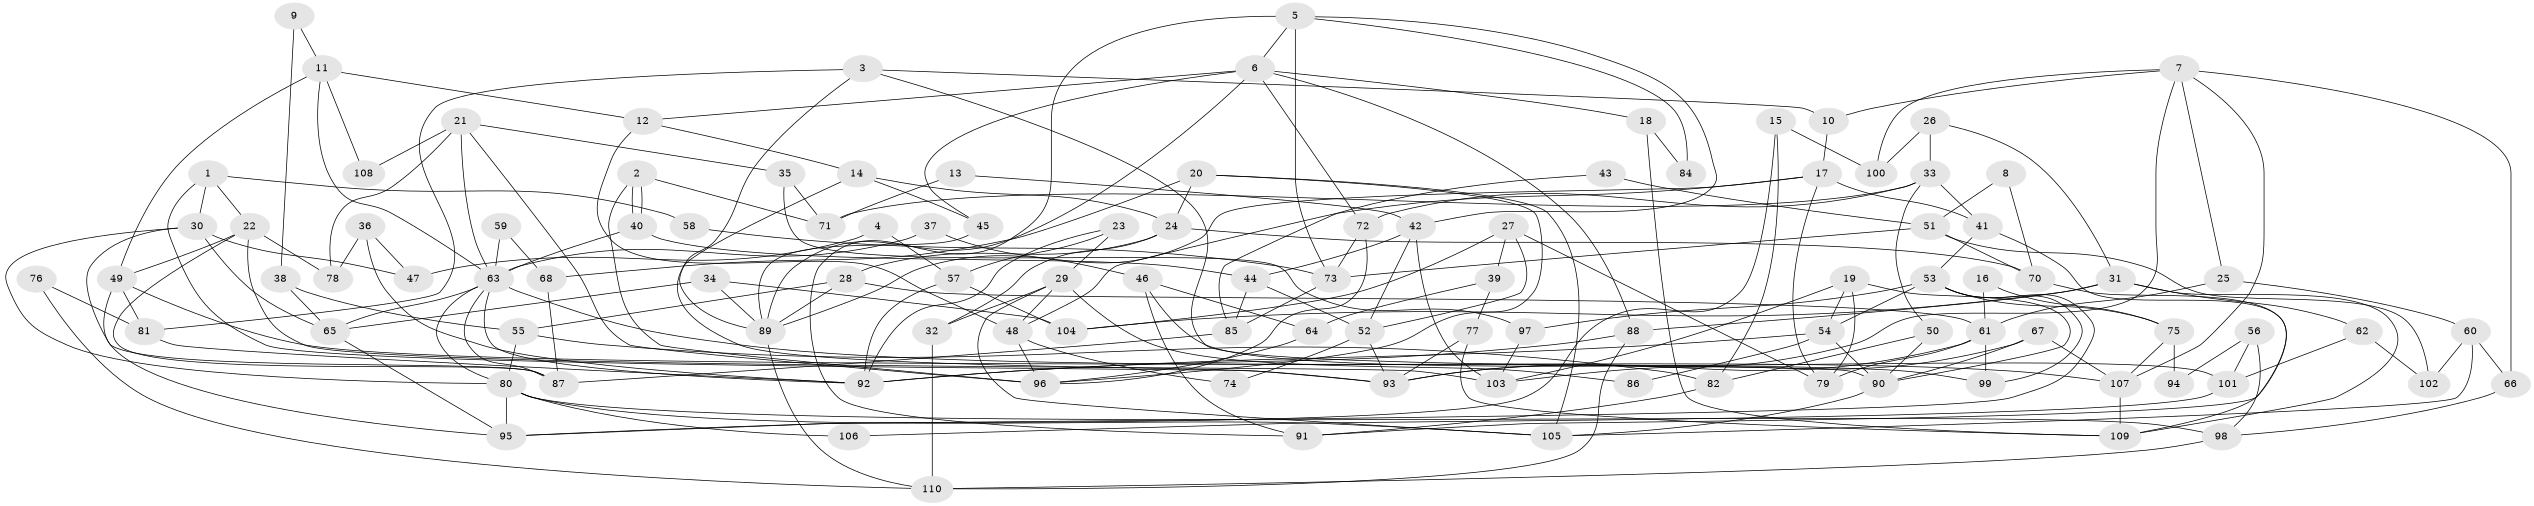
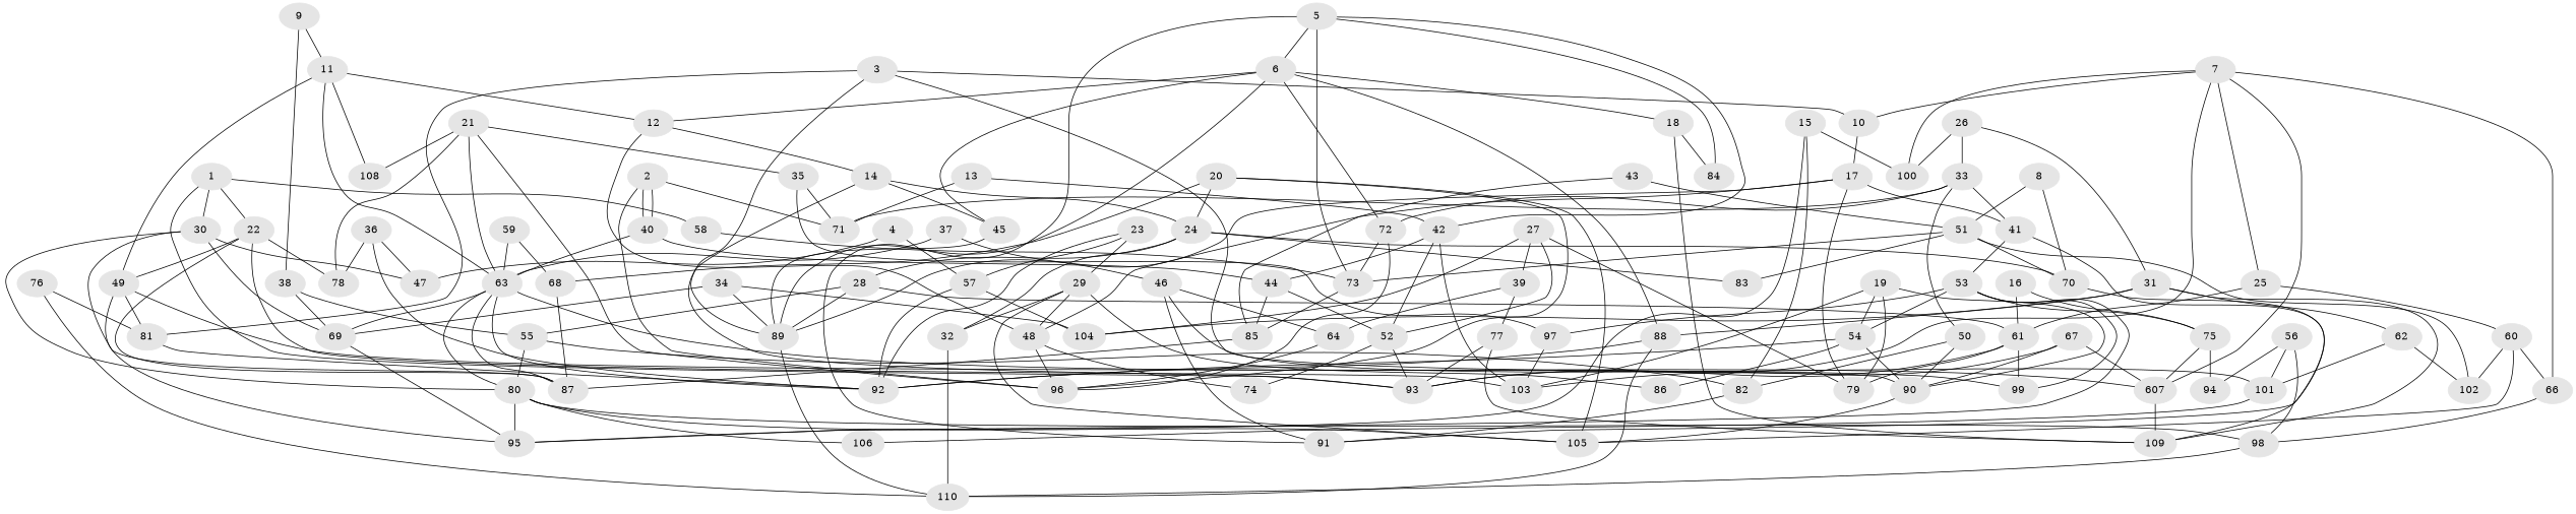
  graph {
    node [color=gray90 style=filled]
    1
    22
    30
    58
    93
    49
    103
    78
    87
    47
-   69 [label=65]
+   69
    80
    73
    2
    40
    71
    96
    63
    44
    3
    10
    81
    89
    90
    17
    92
    110
    105
    4
    57
    104
    5
    6
    42
    84
    91
    12
    18
    45
    72
    88
    52
    85
    14
    48
    109
    7
    25
    66
    100
-   107
+   107 [label=607]
    61
    60
    98
    8
    51
    70
+   83
    102
    9
    11
    38
    108
    55
    41
    79
    95
    99
    24
    74
    13
    28
    32
    15
    82
    16
    75
    94
    53
    19
    54
    86
    20
    68
    21
    35
    97
    23
    29
    26
    31
    33
    62
    50
    27
    39
    64
    77
    106
    101
    34
    36
    37
    46
    43
    56
    59
    67
    76
    1 -- 22
    1 -- 30
    1 -- 58
    1 -- 93
    22 -- 49
    22 -- 103
    22 -- 78
    22 -- 87
    30 -- 87
    30 -- 47
    30 -- 69
    30 -- 80
    58 -- 73
    49 -- 81
    49 -- 95
    49 -- 99
    69 -- 95
    80 -- 105
    80 -- 98
    80 -- 95
    80 -- 106
    73 -- 85
    2 -- 40
    2 -- 40
    2 -- 71
    2 -- 96
    40 -- 63
    40 -- 44
    63 -- 87
    63 -- 69
    63 -- 80
    63 -- 92
    63 -- 107
    44 -- 52
    44 -- 85
    3 -- 10
    3 -- 81
    3 -- 89
    3 -- 90
    10 -- 17
    81 -- 92
    89 -- 110
    90 -- 105
    17 -- 89
    17 -- 48
    17 -- 41
    17 -- 79
    4 -- 47
    4 -- 57
    57 -- 92
    57 -- 104
    5 -- 73
    5 -- 6
    5 -- 42
    5 -- 84
    5 -- 91
    6 -- 89
    6 -- 12
    6 -- 18
    6 -- 45
    6 -- 72
    6 -- 88
    42 -- 103
    42 -- 44
    42 -- 52
    12 -- 14
    12 -- 48
    18 -- 84
    18 -- 109
    45 -- 89
    72 -- 73
    72 -- 96
    88 -- 92
    88 -- 110
    52 -- 93
    52 -- 74
    85 -- 87
    14 -- 93
    14 -- 45
    14 -- 24
    48 -- 96
    48 -- 74
    7 -- 93
    7 -- 10
    7 -- 25
    7 -- 66
    7 -- 100
    7 -- 107
    25 -- 61
    25 -- 60
    66 -- 98
    107 -- 109
    61 -- 93
    61 -- 79
    61 -- 99
    60 -- 105
    60 -- 66
    60 -- 102
    98 -- 110
    8 -- 51
    8 -- 70
    51 -- 73
    51 -- 70
+   51 -- 83
    51 -- 102
    70 -- 109
    9 -- 11
    9 -- 38
    11 -- 49
    11 -- 63
    11 -- 12
    11 -- 108
    38 -- 69
    38 -- 55
    55 -- 80
    55 -- 82
    41 -- 91
    41 -- 53
    24 -- 70
+   24 -- 83
    24 -- 28
    24 -- 32
    13 -- 71
    13 -- 42
    28 -- 89
    28 -- 61
    28 -- 55
    32 -- 110
    15 -- 100
    15 -- 95
    15 -- 82
    82 -- 91
    16 -- 61
    16 -- 75
    75 -- 107
    75 -- 94
    53 -- 95
    53 -- 99
    53 -- 75
    53 -- 54
    53 -- 97
    19 -- 103
    19 -- 90
    19 -- 79
    19 -- 54
    54 -- 90
    54 -- 92
    54 -- 86
    20 -- 96
    20 -- 105
    20 -- 24
    20 -- 68
    68 -- 87
    21 -- 78
    21 -- 96
    21 -- 63
    21 -- 108
    21 -- 35
    35 -- 71
    35 -- 97
    97 -- 103
    23 -- 92
    23 -- 57
    23 -- 29
    29 -- 105
    29 -- 48
    29 -- 32
    29 -- 86
    26 -- 100
    26 -- 31
    26 -- 33
    31 -- 104
    31 -- 88
    31 -- 109
    31 -- 62
    33 -- 71
    33 -- 72
    33 -- 41
    33 -- 50
    62 -- 102
    62 -- 101
    50 -- 90
    50 -- 82
    27 -- 104
    27 -- 52
    27 -- 79
    27 -- 39
    39 -- 64
    39 -- 77
    64 -- 96
    77 -- 93
    77 -- 109
    101 -- 106
    34 -- 69
    34 -- 89
    34 -- 104
    36 -- 78
    36 -- 47
    36 -- 92
    37 -- 63
    37 -- 46
    46 -- 91
    46 -- 64
    46 -- 101
    43 -- 85
    43 -- 51
    56 -- 98
    56 -- 94
    56 -- 101
    59 -- 63
    59 -- 68
    67 -- 103
    67 -- 90
    67 -- 107
    76 -- 81
    76 -- 110
  }
